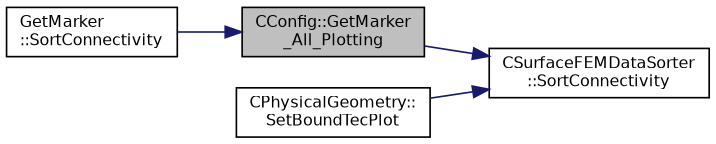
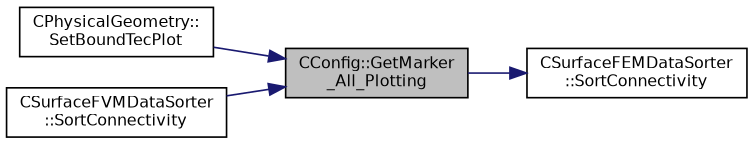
  digraph {
    rankdir=RL
    node [color=black fillcolor=white fontname=Helvetica fontsize=10 shape=record style=filled]
    edge [color=midnightblue dir=back fontname=Helvetica fontsize=10 labelfontname=Helvetica labelfontsize=10 style=solid]
    n1 [fillcolor=grey75 fontcolor=black height=0.2 label="CConfig::GetMarker\l_All_Plotting" width=0.4]
    n2 [height=0.2 label="CPhysicalGeometry::\lSetBoundTecPlot" width=0.4]
-   n3 [height=0.2 label="GetMarker\l::SortConnectivity" width=0.4]
+   n3 [height=0.2 label="CSurfaceFVMDataSorter\l::SortConnectivity" width=0.4]
    n4 [height=0.2 label="CSurfaceFEMDataSorter\l::SortConnectivity" width=0.4]
-   n4 -> n2
+   n1 -> n2
    n1 -> n3
    n4 -> n1
  }
